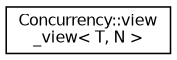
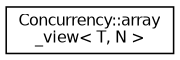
  digraph {
    rankdir=LR
    fontname="DejaVu Sans"
-   n1 [color=black fillcolor=white fontname="DejaVu Sans" fontsize=10 height=0.2 label="Concurrency::view\l_view\< T, N \>" shape=record style=filled width=0.4]
+   n1 [color=black fillcolor=white fontname="DejaVu Sans" fontsize=10 height=0.2 label="Concurrency::array\l_view\< T, N \>" shape=record style=filled width=0.4]
  }
